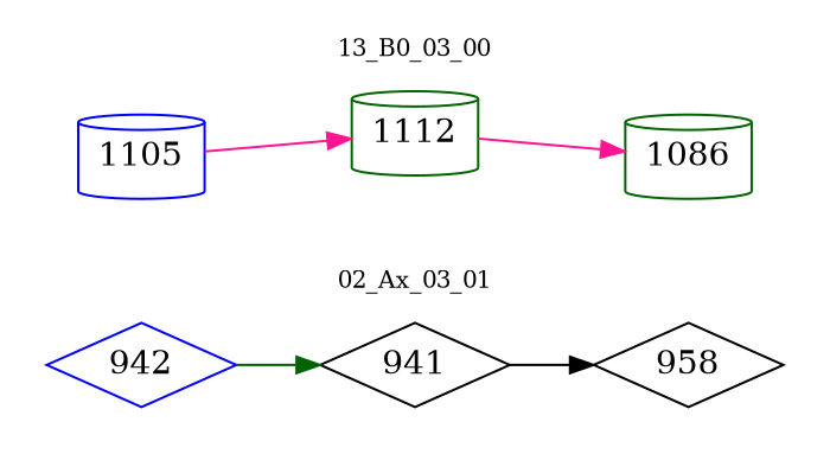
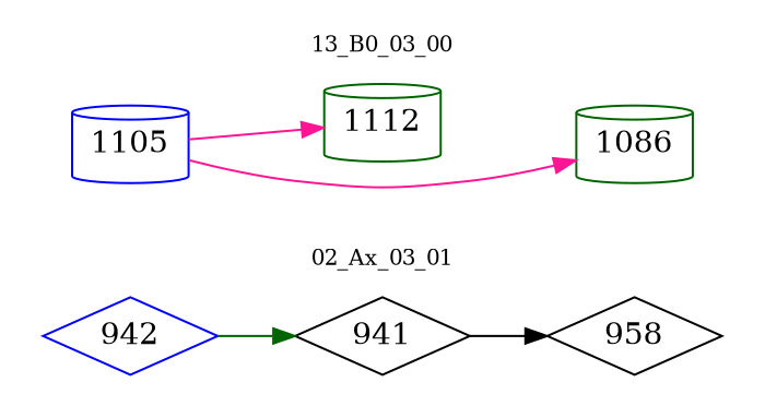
  digraph {
    rankdir=LR
    node [color=blue shape=diamond]
    edge [color=deeppink]
    n1 [label=942]
    n2 [color=black label=941]
    n3 [color=black label=958]
    n4 [label=1105 shape=cylinder]
    n5 [color=darkgreen label=1086 shape=cylinder]
    n6 [color=darkgreen label=1112 shape=cylinder]
    subgraph cluster_1 {
      color=white
      fontsize=10
      label="02_Ax_03_01"
      n1
      n2
      n3
    }
    subgraph cluster_2 {
      color=white
      fontsize=10
      label="13_B0_03_00"
      n4
      n5
      n6
    }
    n1 -> n2 [color=darkgreen]
    n2 -> n3 [color=black]
-   n6 -> n5
+   n4 -> n5
    n4 -> n6
  }
